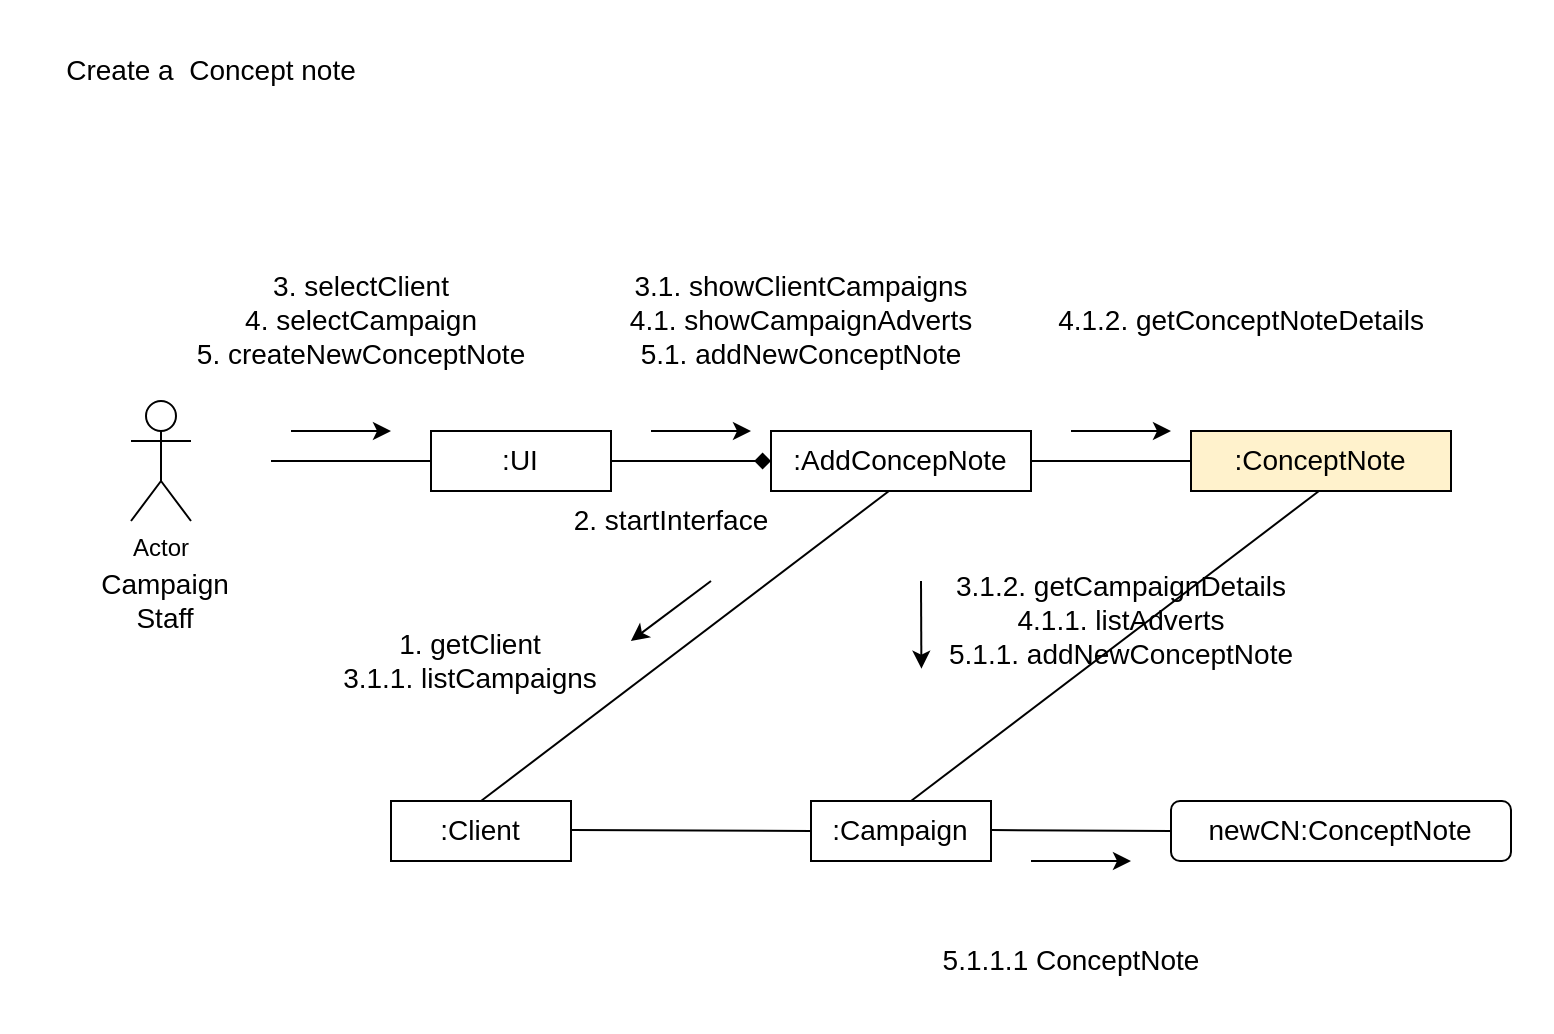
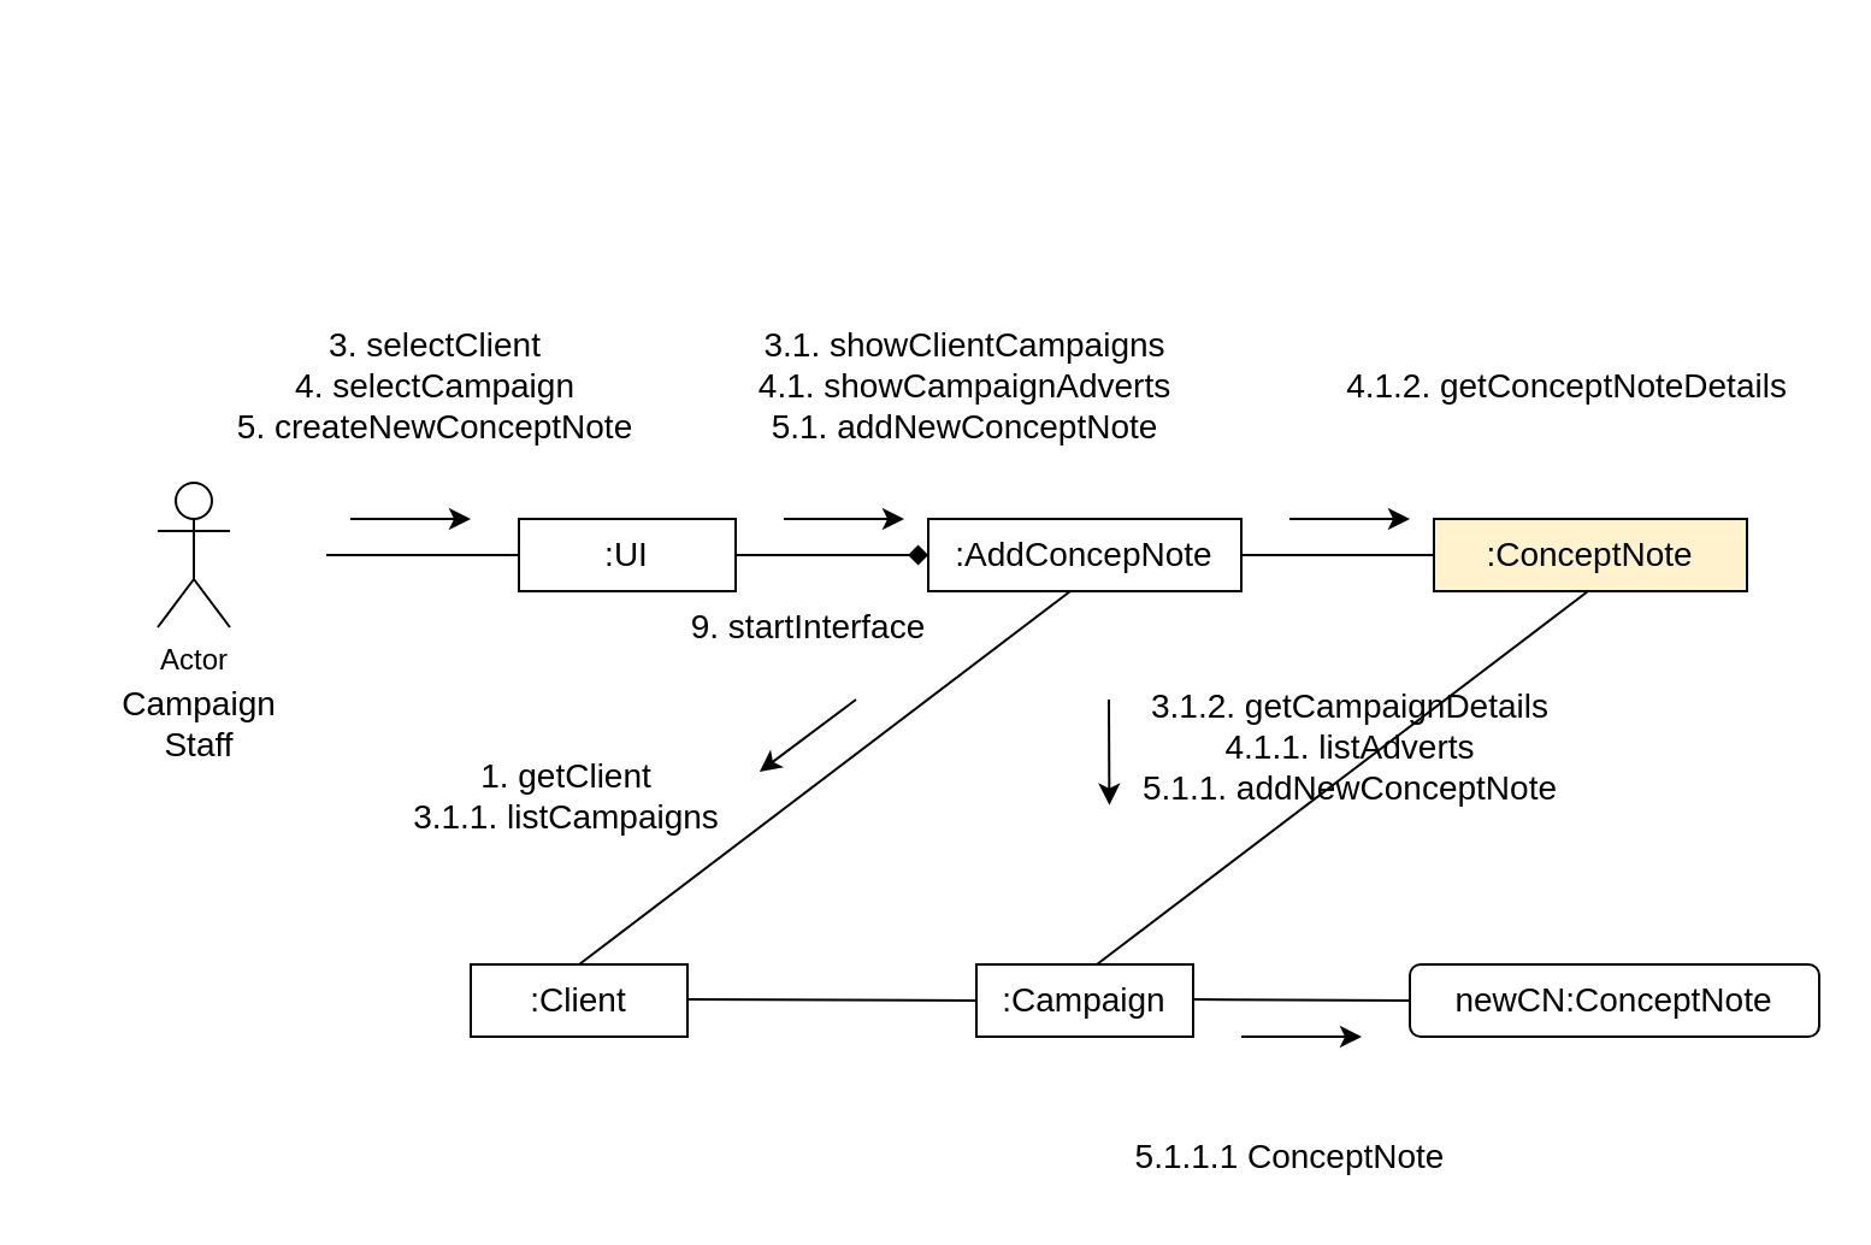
  <mxCell id="0" />
  <mxCell id="1" parent="0" />
  <mxCell id="2" value="Actor" style="shape=umlActor;verticalLabelPosition=bottom;verticalAlign=top;html=1;outlineConnect=0;" parent="1" vertex="1"><mxGeometry x="65" y="200" width="30" height="60" as="geometry" /></mxCell>
  <mxCell id="3" value="&lt;font style=&quot;font-size: 14px;&quot;&gt;:&lt;font style=&quot;&quot;&gt;UI&lt;/font&gt;&lt;/font&gt;" style="rounded=0;whiteSpace=wrap;html=1;" parent="1" vertex="1"><mxGeometry x="215" y="215" width="90" height="30" as="geometry" /></mxCell>
  <mxCell id="4" value="" style="endArrow=none;html=1;rounded=0;fontSize=14;entryX=0;entryY=0.5;entryDx=0;entryDy=0;" parent="1" target="3" edge="1"><mxGeometry width="50" height="50" relative="1" as="geometry"><mxPoint x="135" y="230" as="sourcePoint" /><mxPoint x="445" y="280" as="targetPoint" /></mxGeometry></mxCell>
  <mxCell id="5" value="Campaign&lt;br&gt;Staff" style="text;html=1;strokeColor=none;fillColor=none;align=center;verticalAlign=middle;whiteSpace=wrap;rounded=0;fontSize=14;" parent="1" vertex="1"><mxGeometry x="45" y="280" width="75" height="40" as="geometry" /></mxCell>
  <mxCell id="6" value="&lt;span style=&quot;font-size: 14px;&quot;&gt;:AddConcepNote&lt;/span&gt;" style="rounded=0;whiteSpace=wrap;html=1;" parent="1" vertex="1"><mxGeometry x="385" y="215" width="130" height="30" as="geometry" /></mxCell>
  <mxCell id="7" value="" style="endArrow=diamond;html=1;rounded=0;fontSize=14;entryX=0;entryY=0.5;entryDx=0;entryDy=0;exitX=1;exitY=0.5;exitDx=0;exitDy=0;" parent="1" source="3" target="6" edge="1"><mxGeometry width="50" height="50" relative="1" as="geometry"><mxPoint x="385" y="300" as="sourcePoint" /><mxPoint x="435" y="250" as="targetPoint" /></mxGeometry></mxCell>
  <mxCell id="8" value="&lt;span style=&quot;font-size: 14px;&quot;&gt;:ConceptNote&lt;/span&gt;" style="rounded=0;whiteSpace=wrap;html=1;fillColor=#fff2cc;" parent="1" vertex="1"><mxGeometry x="595" y="215" width="130" height="30" as="geometry" /></mxCell>
  <mxCell id="9" value="" style="endArrow=none;html=1;rounded=0;fontSize=14;entryX=0;entryY=0.5;entryDx=0;entryDy=0;exitX=1;exitY=0.5;exitDx=0;exitDy=0;" parent="1" target="8" edge="1"><mxGeometry width="50" height="50" relative="1" as="geometry"><mxPoint x="515" y="230" as="sourcePoint" /><mxPoint x="645" y="250" as="targetPoint" /></mxGeometry></mxCell>
  <mxCell id="10" value="&lt;span style=&quot;font-size: 14px;&quot;&gt;:Client&lt;/span&gt;" style="rounded=0;whiteSpace=wrap;html=1;" parent="1" vertex="1"><mxGeometry x="195" y="400" width="90" height="30" as="geometry" /></mxCell>
  <mxCell id="11" value="&lt;span style=&quot;font-size: 14px;&quot;&gt;:Campaign&lt;/span&gt;" style="rounded=0;whiteSpace=wrap;html=1;" parent="1" vertex="1"><mxGeometry x="405" y="400" width="90" height="30" as="geometry" /></mxCell>
  <mxCell id="12" value="&lt;span style=&quot;font-size: 14px;&quot;&gt;newCN:ConceptNote&lt;/span&gt;" style="whiteSpace=wrap;html=1;rounded=1;" parent="1" vertex="1"><mxGeometry x="585" y="400" width="170" height="30" as="geometry" /></mxCell>
  <mxCell id="13" value="" style="endArrow=none;html=1;rounded=0;fontSize=14;exitX=0.5;exitY=0;exitDx=0;exitDy=0;" parent="1" source="10" edge="1"><mxGeometry width="50" height="50" relative="1" as="geometry"><mxPoint x="394" y="295" as="sourcePoint" /><mxPoint x="444" y="245" as="targetPoint" /></mxGeometry></mxCell>
  <mxCell id="14" value="" style="endArrow=none;html=1;rounded=0;fontSize=14;exitX=0.5;exitY=0;exitDx=0;exitDy=0;" parent="1" edge="1"><mxGeometry width="50" height="50" relative="1" as="geometry"><mxPoint x="455" y="400" as="sourcePoint" /><mxPoint x="659" y="245" as="targetPoint" /></mxGeometry></mxCell>
  <mxCell id="15" value="" style="endArrow=none;html=1;rounded=0;fontSize=14;entryX=0;entryY=0.5;entryDx=0;entryDy=0;exitX=1;exitY=0.5;exitDx=0;exitDy=0;" parent="1" target="11" edge="1"><mxGeometry width="50" height="50" relative="1" as="geometry"><mxPoint x="285" y="414.5" as="sourcePoint" /><mxPoint x="365" y="414.5" as="targetPoint" /></mxGeometry></mxCell>
  <mxCell id="16" value="" style="endArrow=none;html=1;rounded=0;fontSize=14;entryX=0;entryY=0.5;entryDx=0;entryDy=0;exitX=1;exitY=0.5;exitDx=0;exitDy=0;" parent="1" target="12" edge="1"><mxGeometry width="50" height="50" relative="1" as="geometry"><mxPoint x="495" y="414.5" as="sourcePoint" /><mxPoint x="615" y="415" as="targetPoint" /></mxGeometry></mxCell>
  <mxCell id="17" value="1. getClient&lt;br&gt;3.1.1. listCampaigns" style="text;html=1;strokeColor=none;fillColor=none;align=center;verticalAlign=middle;whiteSpace=wrap;rounded=0;fontSize=14;" parent="1" vertex="1"><mxGeometry x="145" y="310" width="180" height="40" as="geometry" /></mxCell>
- <mxCell id="18" value="2. startInterface" style="text;html=1;align=center;verticalAlign=middle;resizable=0;points=[];autosize=1;strokeColor=none;fillColor=none;fontSize=14;" parent="1" vertex="1"><mxGeometry x="275" y="245" width="120" height="30" as="geometry" /></mxCell>
+ <mxCell id="18" value="9. startInterface" style="text;html=1;align=center;verticalAlign=middle;resizable=0;points=[];autosize=1;strokeColor=none;fillColor=none;fontSize=14;" parent="1" vertex="1"><mxGeometry x="275" y="245" width="120" height="30" as="geometry" /></mxCell>
  <mxCell id="19" value="3. selectClient&lt;br&gt;4. selectCampaign&lt;br&gt;5. createNewConceptNote" style="text;html=1;align=center;verticalAlign=middle;resizable=0;points=[];autosize=1;strokeColor=none;fillColor=none;fontSize=14;" parent="1" vertex="1"><mxGeometry x="85" y="130" width="190" height="60" as="geometry" /></mxCell>
  <mxCell id="20" value="3.1. showClientCampaigns&lt;br&gt;4.1. showCampaignAdverts&lt;br&gt;5.1. addNewConceptNote" style="text;html=1;align=center;verticalAlign=middle;resizable=0;points=[];autosize=1;strokeColor=none;fillColor=none;fontSize=14;" parent="1" vertex="1"><mxGeometry x="305" y="130" width="190" height="60" as="geometry" /></mxCell>
- <mxCell id="21" value="4.1.2. getConceptNoteDetails" style="text;html=1;align=center;verticalAlign=middle;resizable=0;points=[];autosize=1;strokeColor=none;fillColor=none;fontSize=14;" parent="1" vertex="1"><mxGeometry x="515" y="145" width="210" height="30" as="geometry" /></mxCell>
- <mxCell id="22" value="Create a&amp;nbsp; Concept note" style="text;html=1;align=center;verticalAlign=middle;resizable=0;points=[];autosize=1;strokeColor=none;fillColor=none;fontSize=14;" parent="1" vertex="1"><mxGeometry x="20" y="20" width="170" height="30" as="geometry" /></mxCell>
+ <mxCell id="21" value="4.1.2. getConceptNoteDetails" style="text;html=1;align=center;verticalAlign=middle;resizable=0;points=[];autosize=1;strokeColor=none;fillColor=none;fontSize=14;" parent="1" vertex="1"><mxGeometry x="545" y="145" width="210" height="30" as="geometry" /></mxCell>
  <mxCell id="23" value="5.1.1.1 ConceptNote" style="text;html=1;align=center;verticalAlign=middle;resizable=0;points=[];autosize=1;strokeColor=none;fillColor=none;fontSize=14;" parent="1" vertex="1"><mxGeometry x="460" y="465" width="150" height="30" as="geometry" /></mxCell>
  <mxCell id="24" value="" style="endArrow=classic;html=1;rounded=0;fontSize=14;" parent="1" edge="1"><mxGeometry width="50" height="50" relative="1" as="geometry"><mxPoint x="145" y="215" as="sourcePoint" /><mxPoint x="195" y="215" as="targetPoint" /></mxGeometry></mxCell>
  <mxCell id="25" value="" style="endArrow=classic;html=1;rounded=0;fontSize=14;" parent="1" edge="1"><mxGeometry width="50" height="50" relative="1" as="geometry"><mxPoint x="325" y="215" as="sourcePoint" /><mxPoint x="375" y="215" as="targetPoint" /></mxGeometry></mxCell>
  <mxCell id="26" value="" style="endArrow=classic;html=1;rounded=0;fontSize=14;" parent="1" edge="1"><mxGeometry width="50" height="50" relative="1" as="geometry"><mxPoint x="535" y="215" as="sourcePoint" /><mxPoint x="585" y="215" as="targetPoint" /></mxGeometry></mxCell>
  <mxCell id="27" value="" style="endArrow=classic;html=1;rounded=0;fontSize=14;entryX=0.944;entryY=0.25;entryDx=0;entryDy=0;entryPerimeter=0;" parent="1" target="17" edge="1"><mxGeometry width="50" height="50" relative="1" as="geometry"><mxPoint x="355" y="290" as="sourcePoint" /><mxPoint x="405" y="290" as="targetPoint" /></mxGeometry></mxCell>
  <mxCell id="28" value="" style="endArrow=classic;html=1;rounded=0;fontSize=14;entryX=0.001;entryY=0.897;entryDx=0;entryDy=0;entryPerimeter=0;" parent="1" target="30" edge="1"><mxGeometry width="50" height="50" relative="1" as="geometry"><mxPoint x="460" y="290" as="sourcePoint" /><mxPoint x="419.92" y="320" as="targetPoint" /></mxGeometry></mxCell>
  <mxCell id="29" value="" style="endArrow=classic;html=1;rounded=0;fontSize=14;" parent="1" edge="1"><mxGeometry width="50" height="50" relative="1" as="geometry"><mxPoint x="515" y="430" as="sourcePoint" /><mxPoint x="565" y="430" as="targetPoint" /></mxGeometry></mxCell>
  <mxCell id="30" value="3.1.2. getCampaignDetails&lt;br&gt;4.1.1. listAdverts&lt;br&gt;5.1.1. addNewConceptNote" style="text;html=1;align=center;verticalAlign=middle;resizable=0;points=[];autosize=1;strokeColor=none;fillColor=none;fontSize=14;" parent="1" vertex="1"><mxGeometry x="460" y="280" width="200" height="60" as="geometry" /></mxCell>
